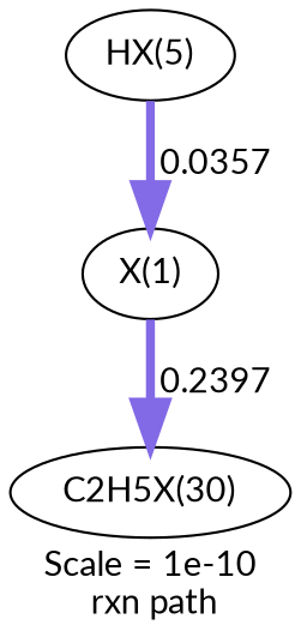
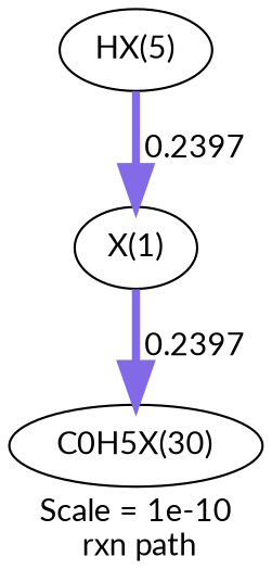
  digraph {
    fontname=Lato
    label="Scale = 1e-10\l rxn path"
    node [fontname=Lato]
    edge [fontname=Lato]
    n1 [label="HX(5)"]
    n2 [label="X(1)"]
-   n3 [label="C2H5X(30)"]
-   n1 -> n2 [arrowsize=1.74 color="0.7, 0.536, 0.9" label=" 0.0357" style="setlinewidth(3.48)"]
+   n3 [label="C0H5X(30)"]
+   n1 -> n2 [arrowsize=1.74 color="0.7, 0.536, 0.9" label=" 0.2397" style="setlinewidth(3.48)"]
    n2 -> n3 [arrowsize=1.78 color="0.7, 0.54, 0.9" label=" 0.2397" style="setlinewidth(3.56)"]
  }
